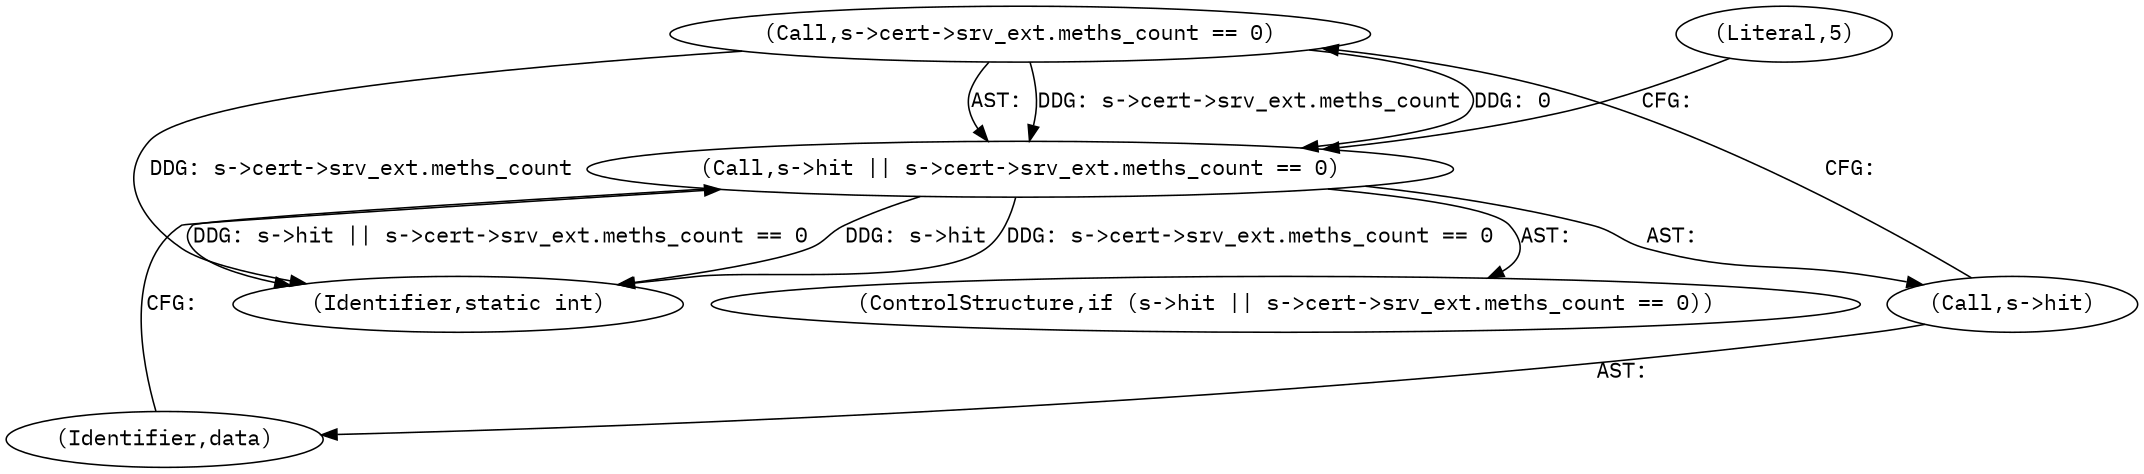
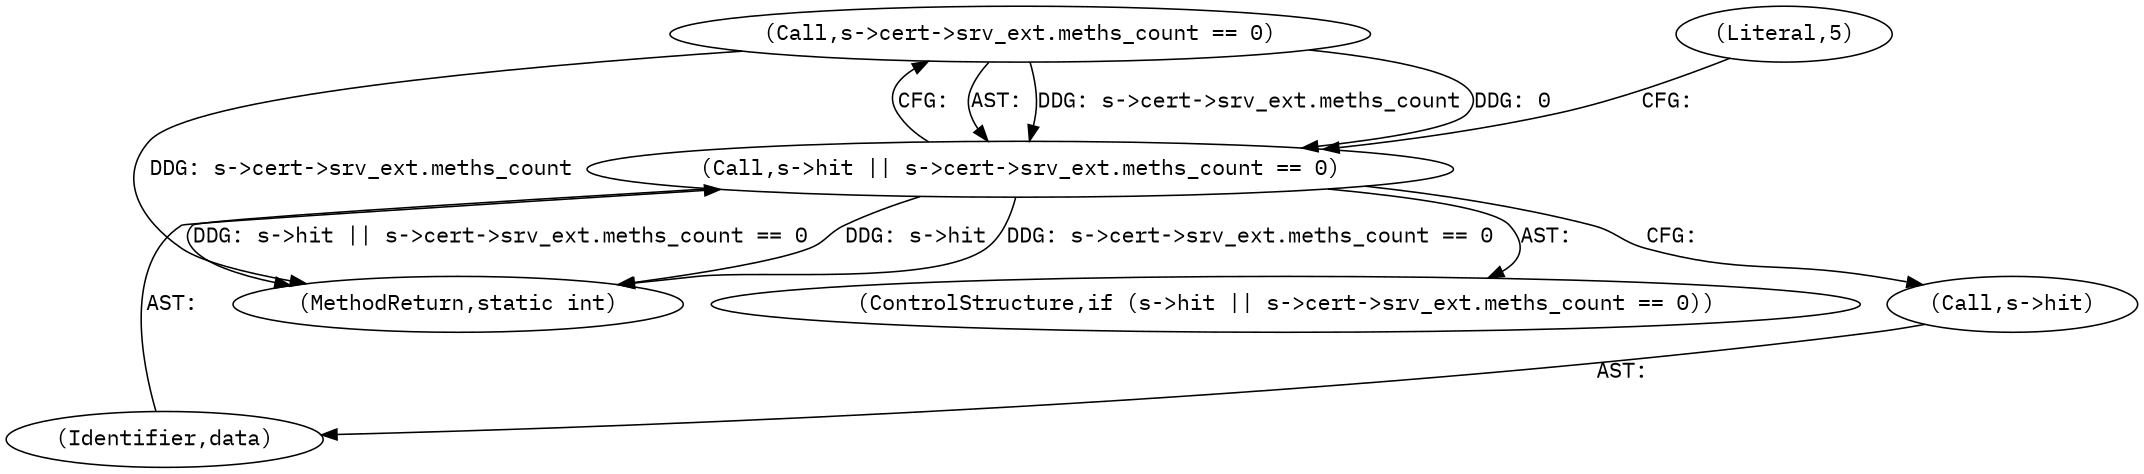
  digraph {
    fontname="IBM Plex Mono"
    node [fontname="IBM Plex Mono"]
    edge [fontname="IBM Plex Mono"]
    n1 [label="(Call,s->cert->srv_ext.meths_count == 0)"]
    n2 [label="(Call,s->hit || s->cert->srv_ext.meths_count == 0)"]
-   n3 [label="(Identifier,static int)"]
+   n3 [label="(MethodReturn,static int)"]
    n4 [label="(ControlStructure,if (s->hit || s->cert->srv_ext.meths_count == 0))"]
    n5 [label="(Call,s->hit)"]
    n6 [label="(Identifier,data)"]
    n7 [label="(Literal,5)"]
    n1 -> n2 [label="AST: "]
    n1 -> n2 [label="DDG: s->cert->srv_ext.meths_count"]
    n1 -> n2 [label="DDG: 0"]
    n1 -> n3 [label="DDG: s->cert->srv_ext.meths_count"]
-   n5 -> n1 [label="CFG: "]
+   n2 -> n1 [label="CFG: "]
    n2 -> n3 [label="DDG: s->hit || s->cert->srv_ext.meths_count == 0"]
    n2 -> n3 [label="DDG: s->hit"]
    n2 -> n3 [label="DDG: s->cert->srv_ext.meths_count == 0"]
    n2 -> n4 [label="AST: "]
-   n2 -> n5 [label="AST: "]
+   n2 -> n5 [label="CFG: "]
    n5 -> n6 [label="AST: "]
-   n6 -> n2 [label="CFG: "]
+   n6 -> n2 [label="AST: "]
    n7 -> n2 [label="CFG: "]
  }
